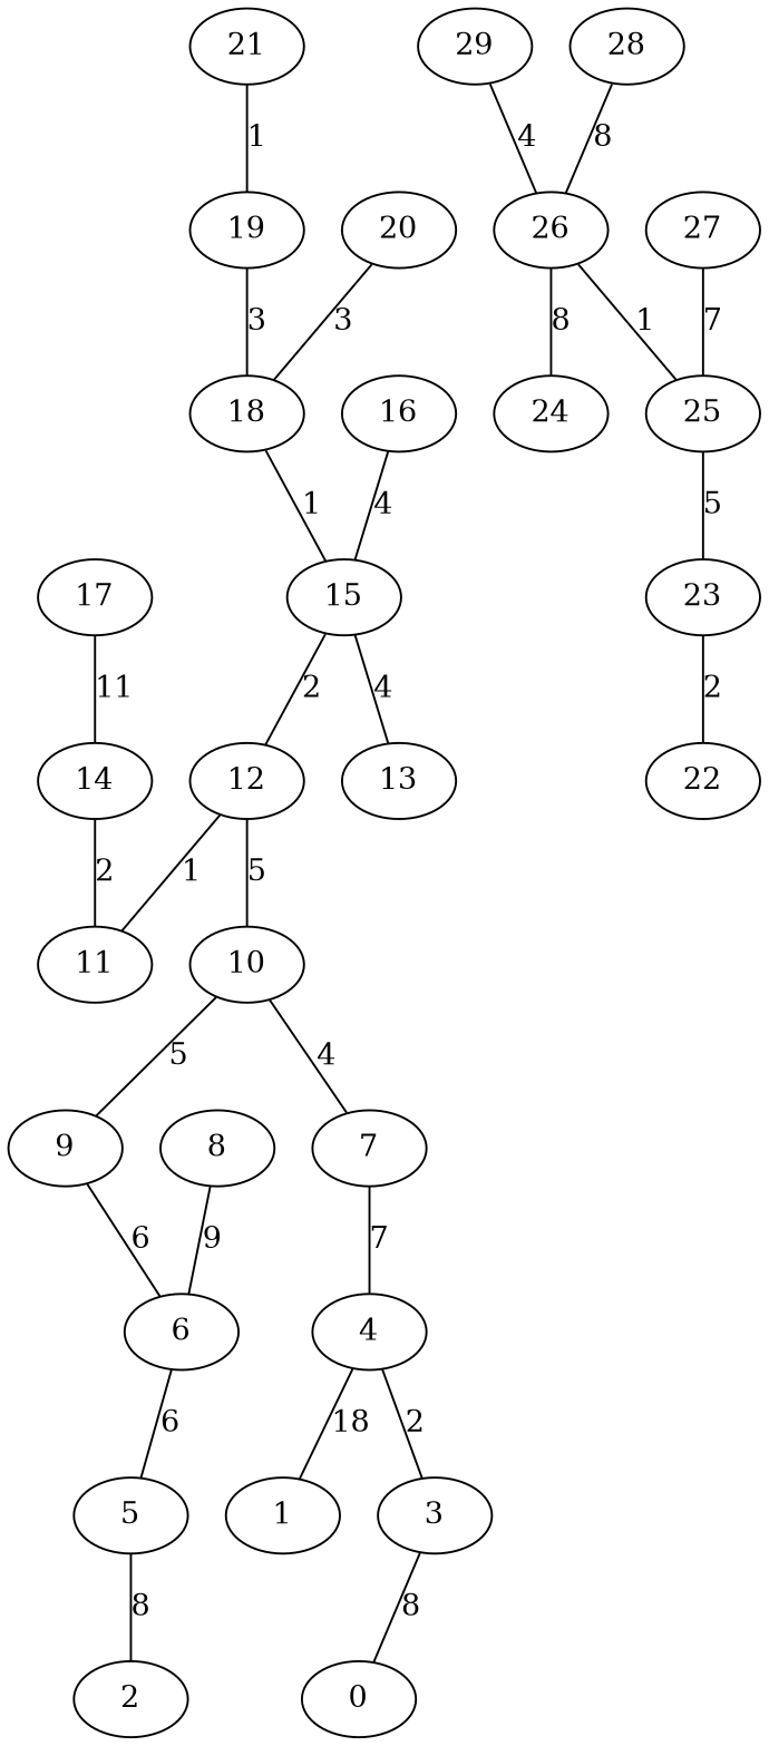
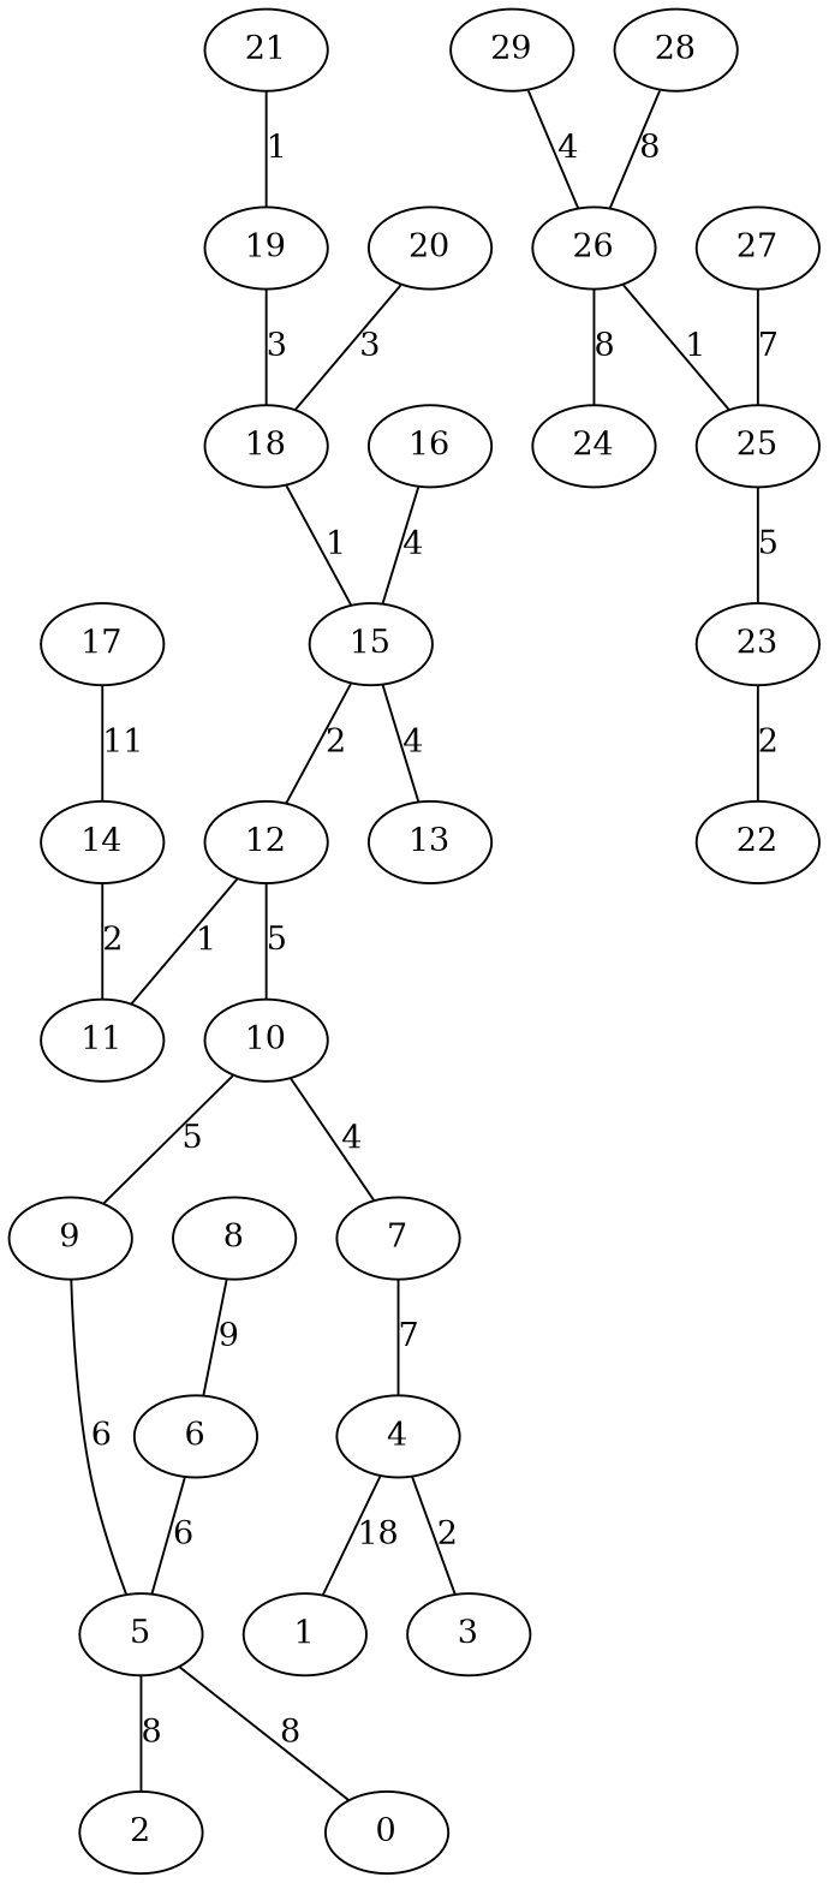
  graph {
    12
    11
    10
    7
    9
    18
    15
    13
    21
    19
    4
    3
    1
    0
    14
    23
    22
    20
    6
    16
    29
    26
    25
    24
    5
    2
    27
    28
    8
    17
    12 -- 11 [label=1]
    12 -- 10 [label=5]
    10 -- 7 [label=4]
    10 -- 9 [label=5]
    7 -- 4 [label=7]
-   9 -- 6 [label=6]
+   9 -- 5 [label=6]
    18 -- 15 [label=1]
    15 -- 12 [label=2]
    15 -- 13 [label=4]
    21 -- 19 [label=1]
    19 -- 18 [label=3]
    4 -- 3 [label=2]
    4 -- 1 [label=18]
-   3 -- 0 [label=8]
+   5 -- 0 [label=8]
    14 -- 11 [label=2]
    23 -- 22 [label=2]
    20 -- 18 [label=3]
    6 -- 5 [label=6]
    16 -- 15 [label=4]
    29 -- 26 [label=4]
    26 -- 25 [label=1]
    26 -- 24 [label=8]
    25 -- 23 [label=5]
    5 -- 2 [label=8]
    27 -- 25 [label=7]
    28 -- 26 [label=8]
    8 -- 6 [label=9]
    17 -- 14 [label=11]
  }
